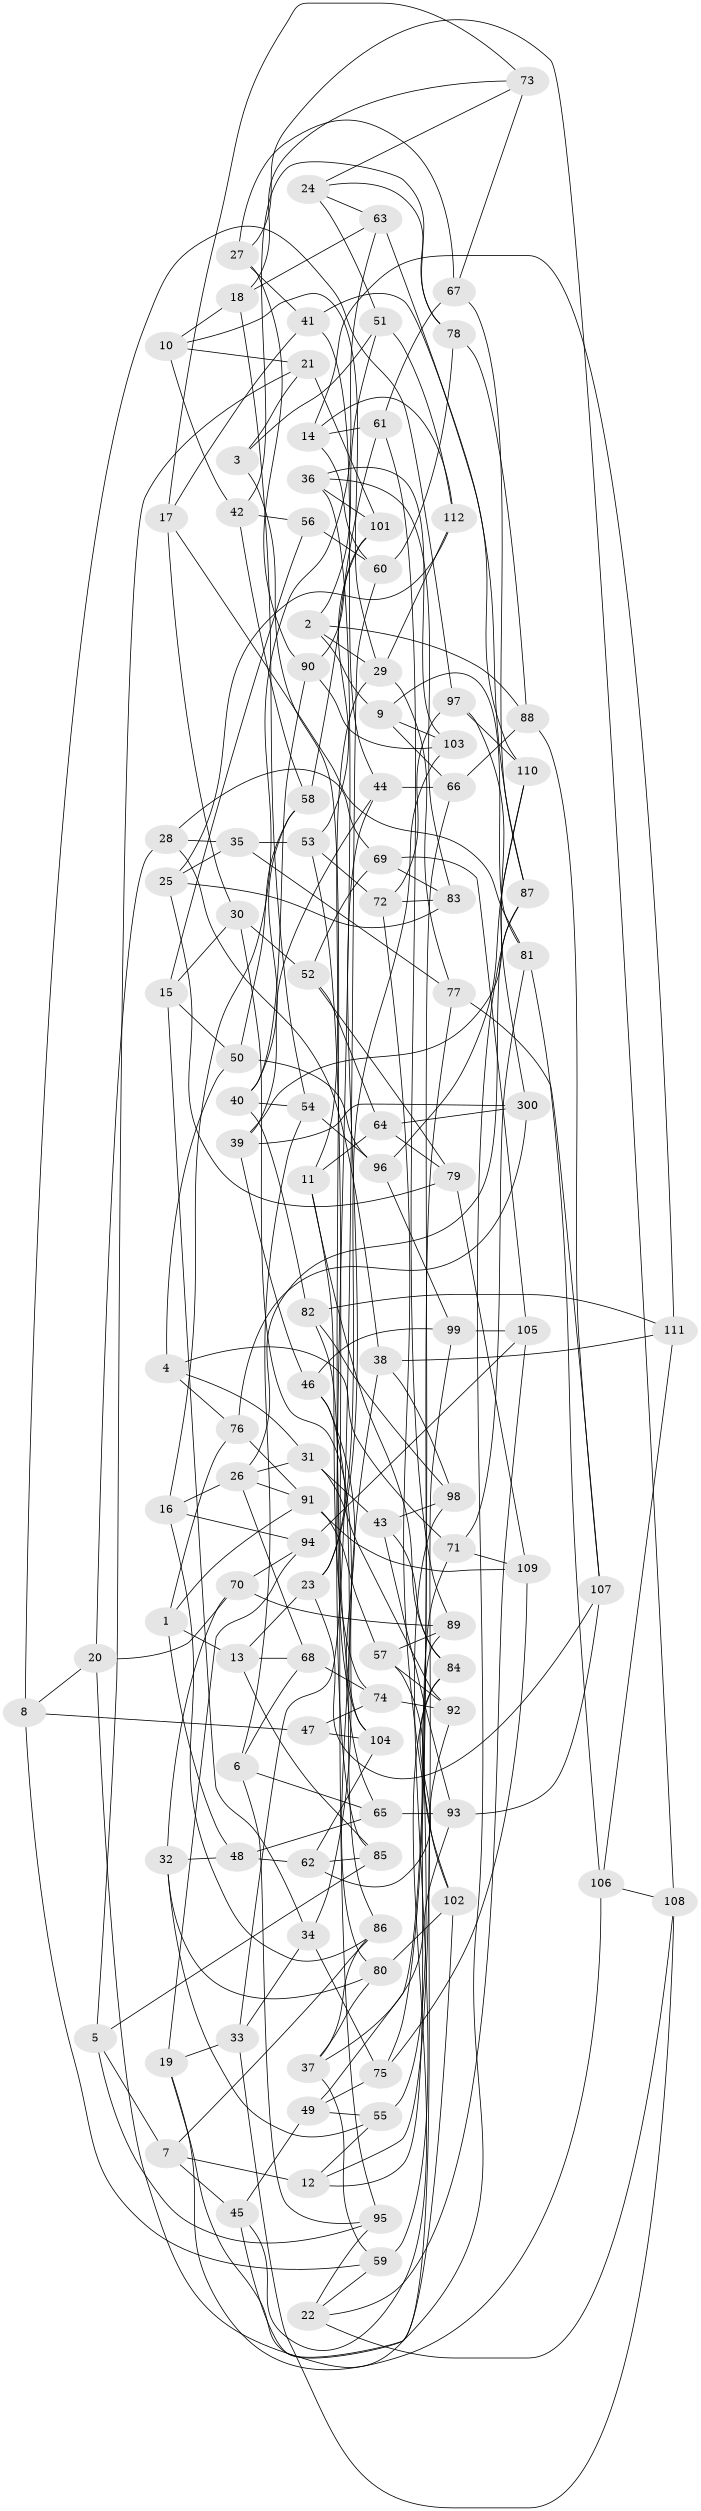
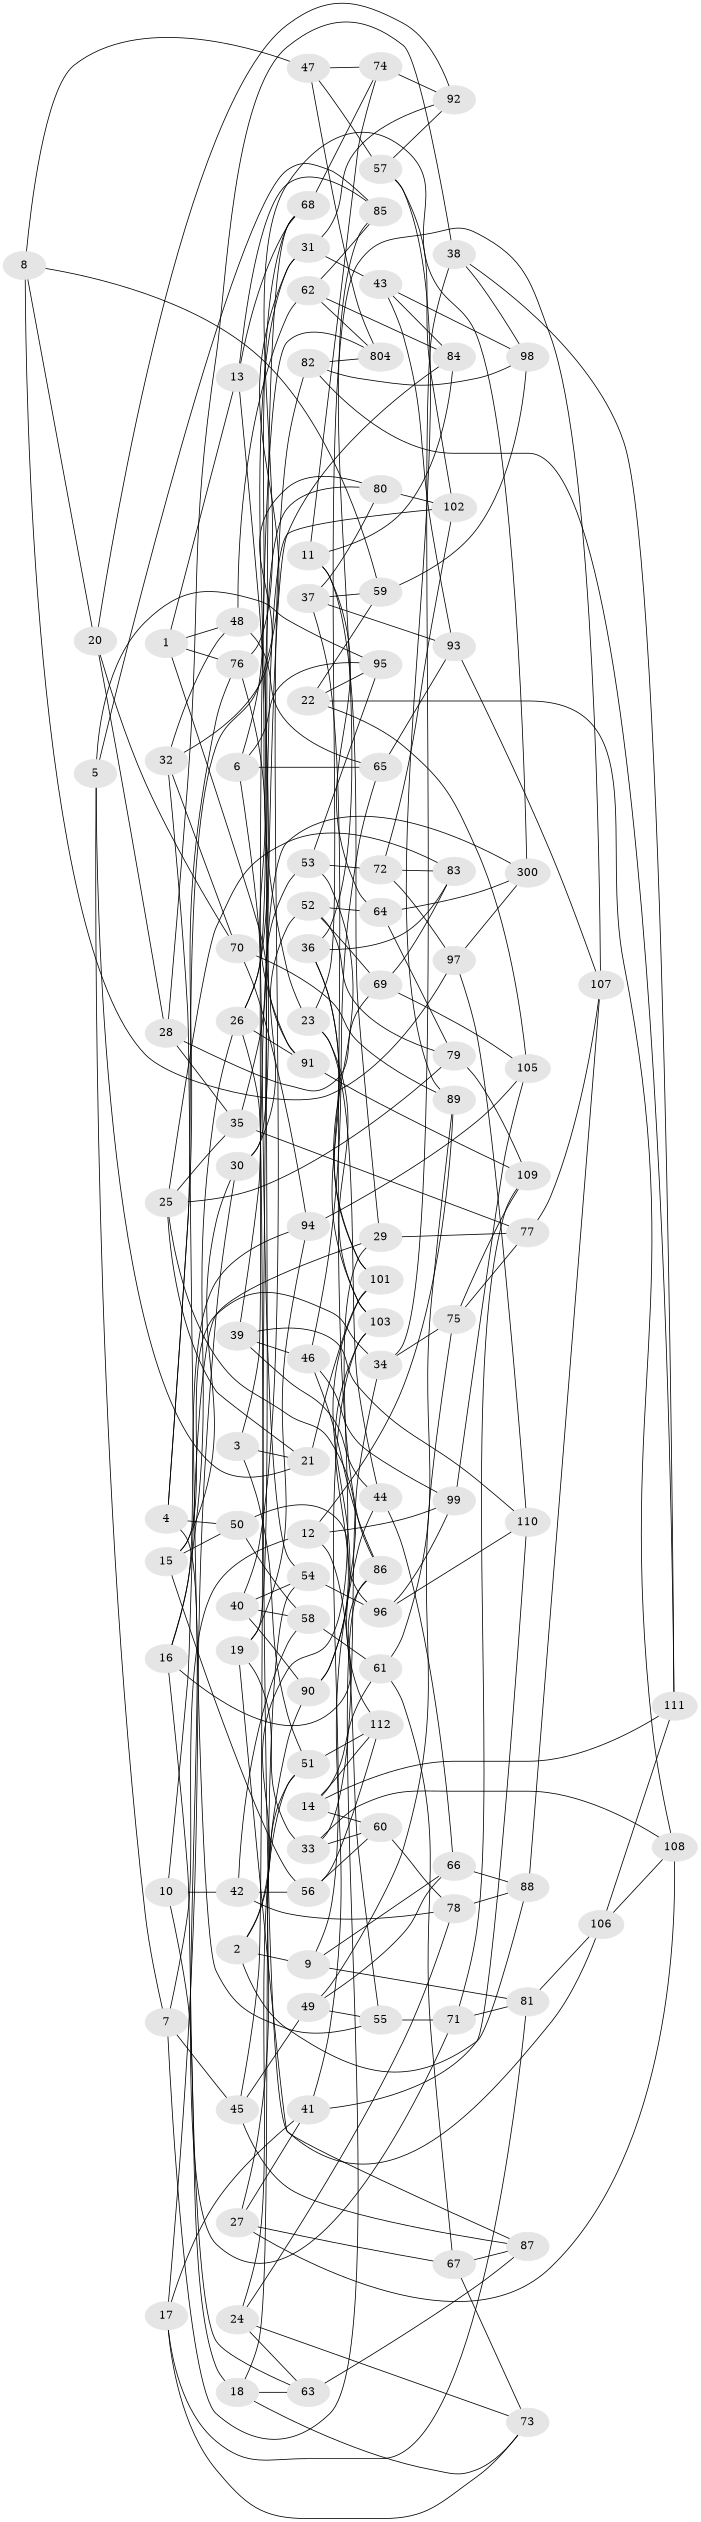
  graph {
    rankdir=LR
    node [color=gray90 style=filled]
    1
    13
    48
    76
    91
    85
    68
    23
    65
    62
    n11 [label=300]
    109
    2
    9
    29
    51
    88
    66
    81
    103
    77
    112
    107
    3
    21
-   104
+   104 [label=804]
    101
    31
    92
    43
    4
    50
    71
    58
    96
    5
    7
    95
    12
    45
    86
    6
    54
    93
    74
    55
    89
    99
    84
    87
    49
    8
    20
    47
    59
    97
    28
    70
    57
    98
    110
    106
    10
    18
    42
    63
    73
    56
    78
    11
    64
    79
    105
    44
    14
    60
    61
    111
    67
    15
    30
    34
    52
    80
    38
    75
    16
    26
    94
    17
    41
    19
    33
    102
    108
    35
    69
    22
    24
    25
    83
    53
    27
    90
    32
    72
    36
    37
    39
    46
    40
    82
    1 -- 13
    1 -- 48
    1 -- 76
    1 -- 91
    13 -- 85
    13 -- 68
    13 -- 23
    48 -- 65
    48 -- 62
    76 -- 91
    76 -- n11
    91 -- 109
    68 -- 74
    23 -- 103
    23 -- 107
    23 -- 44
    65 -- 93
    62 -- 85
    62 -- 104
    62 -- 84
    2 -- 9
    2 -- 29
    2 -- 51
    2 -- 88
    9 -- 66
    9 -- 81
    9 -- 103
    29 -- 77
    51 -- 112
    88 -- 107
    66 -- 88
    81 -- 106
    77 -- 107
    3 -- 51
    3 -- 21
    3 -- 104
    21 -- 101
    31 -- 92
    31 -- 43
    43 -- 93
    43 -- 84
    43 -- 98
    4 -- 76
    4 -- 31
    4 -- 50
    4 -- 71
    50 -- 58
    50 -- 96
    71 -- 109
    71 -- 81
    58 -- 61
    96 -- 99
    96 -- 110
    5 -- 85
    5 -- 21
    5 -- 7
    5 -- 95
    7 -- 12
    7 -- 45
    7 -- 86
    12 -- 55
    12 -- 89
    12 -- 99
    45 -- 84
    45 -- 87
    45 -- 49
    6 -- 68
    6 -- 65
    6 -- 95
    6 -- 54
    54 -- 96
    93 -- 107
    74 -- 92
    55 -- 71
    99 -- 105
    49 -- 66
    49 -- 55
    49 -- 75
    8 -- 20
    8 -- 47
    8 -- 59
    8 -- 97
    20 -- 92
    20 -- 28
    20 -- 70
    47 -- 104
    47 -- 74
-   91 -- 57
+   47 -- 57
    59 -- 98
    97 -- n11
    97 -- 110
    28 -- 38
    28 -- 35
    28 -- 69
    70 -- 89
    70 -- 94
    57 -- 92
    57 -- 89
    57 -- 102
    106 -- 111
    106 -- 108
    10 -- 29
-   10 -- 21
+   25 -- 21
    10 -- 18
    10 -- 42
    18 -- 54
    18 -- 63
    18 -- 73
    42 -- 58
    42 -- 56
    42 -- 78
    63 -- 87
-   29 -- 112
+   56 -- 112
    56 -- 60
    78 -- 88
    11 -- 29
    11 -- 74
    11 -- 84
    11 -- 64
    64 -- n11
    64 -- 79
    79 -- 109
    44 -- 66
    14 -- 112
    14 -- 60
    14 -- 61
    14 -- 111
    60 -- 78
    61 -- 89
    61 -- 67
    67 -- 87
    67 -- 73
    15 -- 50
    15 -- 56
    15 -- 30
    15 -- 34
    30 -- 52
    30 -- 80
    34 -- 38
    34 -- 75
    52 -- 64
    52 -- 79
    52 -- 69
    80 -- 102
    38 -- 98
    38 -- 111
    75 -- 109
    75 -- 77
    16 -- 86
    16 -- 63
    16 -- 26
    16 -- 94
    26 -- 91
    26 -- 68
    26 -- 31
    26 -- 87
    94 -- 105
    17 -- 81
    17 -- 73
    17 -- 30
    17 -- 41
    41 -- 110
    41 -- 44
    19 -- 106
    19 -- 94
    19 -- 33
    19 -- 102
    33 -- 60
    33 -- 34
    33 -- 108
    35 -- 77
    35 -- 53
    69 -- 105
    69 -- 83
    22 -- 95
    22 -- 59
    22 -- 105
    22 -- 108
    24 -- 51
    24 -- 63
    24 -- 73
    24 -- 78
    25 -- 112
    25 -- 79
    25 -- 35
    25 -- 83
    53 -- 101
    53 -- 95
    53 -- 72
    27 -- 67
    27 -- 41
    27 -- 108
    27 -- 90
    90 -- 103
    90 -- 101
    32 -- 48
    32 -- 55
    32 -- 70
    32 -- 80
    72 -- 97
    72 -- 102
    72 -- 83
    36 -- 85
    36 -- 103
    36 -- 101
    36 -- 83
    37 -- 86
    37 -- 93
    37 -- 59
    37 -- 80
    39 -- n11
    39 -- 110
    39 -- 44
    39 -- 46
    46 -- 65
    46 -- 86
    46 -- 99
    40 -- 58
    40 -- 54
    40 -- 90
    40 -- 82
    82 -- 104
    82 -- 98
    82 -- 111
  }
